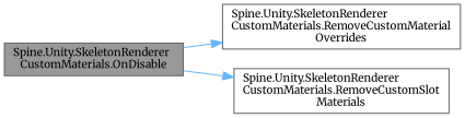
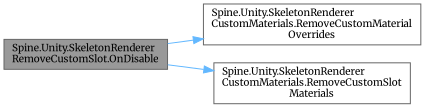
  digraph {
    rankdir=LR
    fontname=Merriweather
    node [color=grey40 fillcolor=white fontname=Merriweather fontsize=10 shape=box style=filled]
    edge [color=steelblue1 fontname=Merriweather fontsize=10 labelfontname=Helvetica labelfontsize=10 style=solid]
-   n1 [color=gray40 fillcolor=grey60 fontcolor=black height=0.2 label="Spine.Unity.SkeletonRenderer\lCustomMaterials.OnDisable" width=0.4]
+   n1 [color=gray40 fillcolor=grey60 fontcolor=black height=0.2 label="Spine.Unity.SkeletonRenderer\lRemoveCustomSlot.OnDisable" width=0.4]
    n2 [height=0.2 label="Spine.Unity.SkeletonRenderer\lCustomMaterials.RemoveCustomMaterial\lOverrides" width=0.4]
    n3 [height=0.2 label="Spine.Unity.SkeletonRenderer\lCustomMaterials.RemoveCustomSlot\lMaterials" width=0.4]
    n1 -> n2
    n1 -> n3
  }
